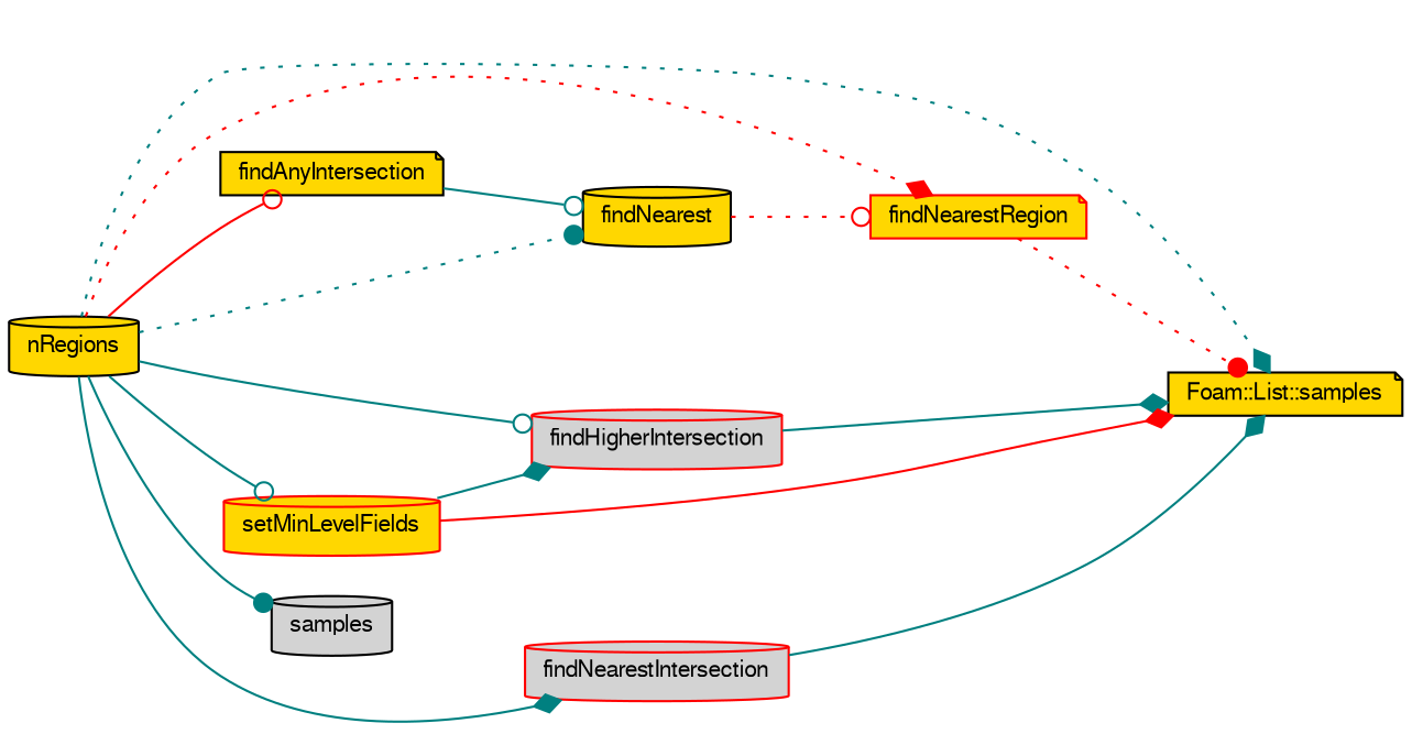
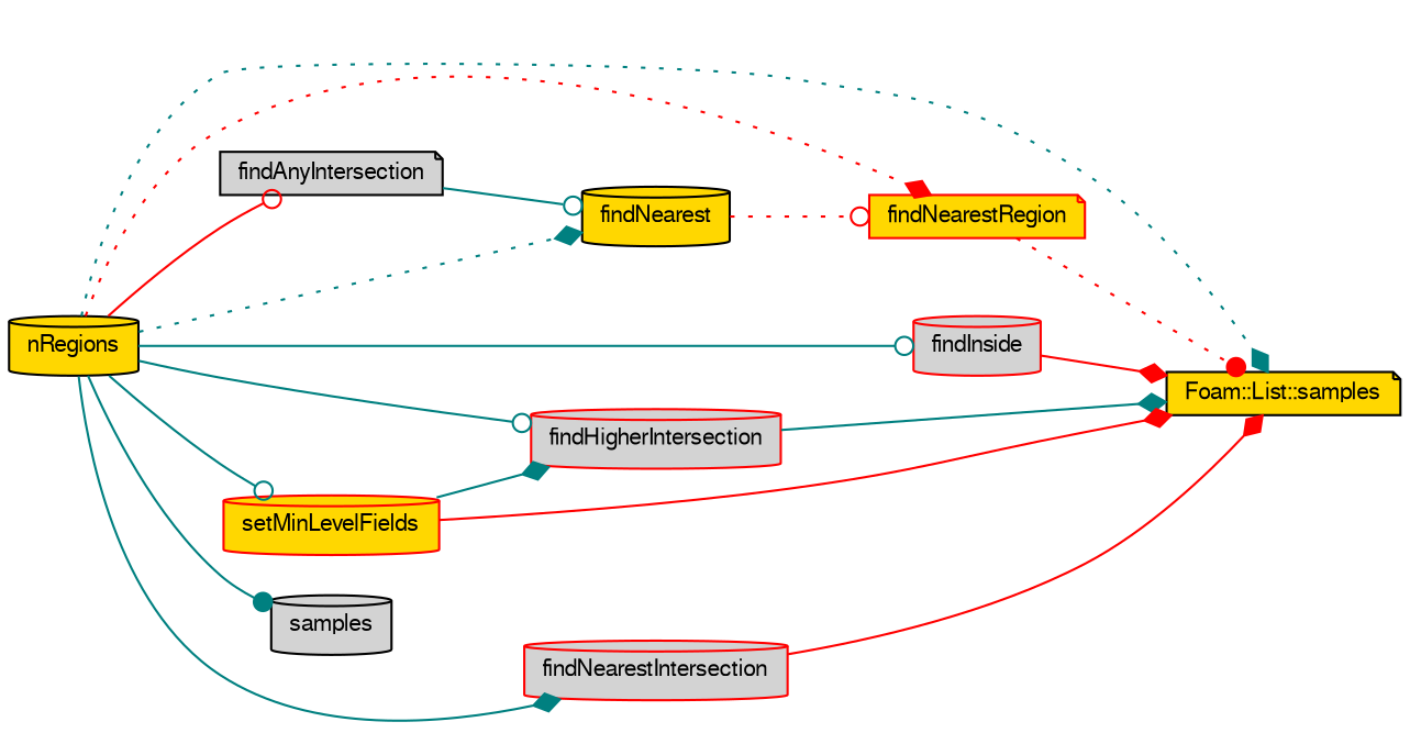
  digraph {
    rankdir=LR
    node [color=black fillcolor=gold fontname=FreeSans fontsize=10 shape=cylinder style=filled]
    edge [arrowhead=diamond color=teal fontname=FreeSans fontsize=10 labelfontname=FreeSans labelfontsize=10 style=solid]
    n1 [fontcolor=black height=0.2 label=nRegions width=0.4]
    n2 [height=0.2 label="Foam::List::samples" shape=note width=0.4]
-   n3 [height=0.2 label=findAnyIntersection shape=note width=0.4]
+   n3 [fillcolor=lightgrey height=0.2 label=findAnyIntersection shape=note width=0.4]
    n4 [height=0.2 label=findNearest width=0.4]
    n5 [color=red height=0.2 label=findNearestRegion shape=note width=0.4]
    n6 [color=red fillcolor=lightgrey height=0.2 label=findHigherIntersection width=0.4]
+   n7 [color=red fillcolor=lightgrey height=0.2 label=findInside width=0.4]
    n8 [color=red fillcolor=lightgrey height=0.2 label=findNearestIntersection width=0.4]
    n9 [fillcolor=lightgrey height=0.2 label=samples width=0.4]
    n10 [color=red height=0.2 label=setMinLevelFields width=0.4]
    n1 -> n2 [style=dotted]
    n1 -> n3 [arrowhead=odot color=red]
-   n1 -> n4 [arrowhead=dot style=dotted]
+   n1 -> n4 [style=dotted]
    n1 -> n5 [color=red style=dotted]
    n1 -> n6 [arrowhead=odot]
+   n1 -> n7 [arrowhead=odot]
    n1 -> n8
    n1 -> n9 [arrowhead=dot]
    n1 -> n10 [arrowhead=odot]
    n3 -> n4 [arrowhead=odot]
    n4 -> n5 [arrowhead=odot color=red style=dotted]
    n5 -> n2 [arrowhead=dot color=red style=dotted]
    n6 -> n2
-   n8 -> n2
+   n7 -> n2 [color=red]
+   n8 -> n2 [color=red]
    n10 -> n2 [color=red]
    n10 -> n6
  }
